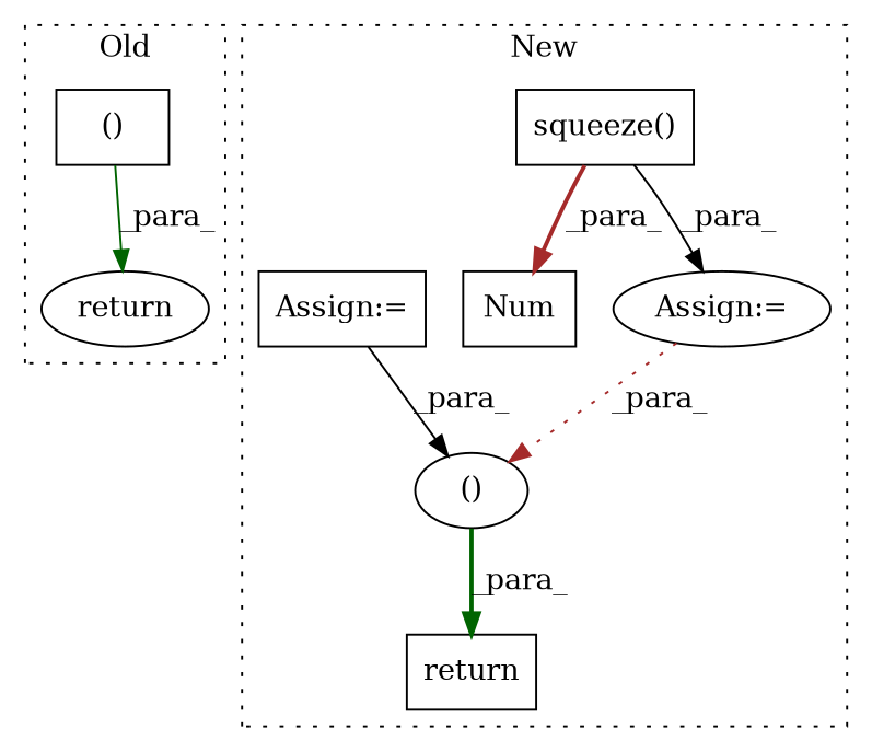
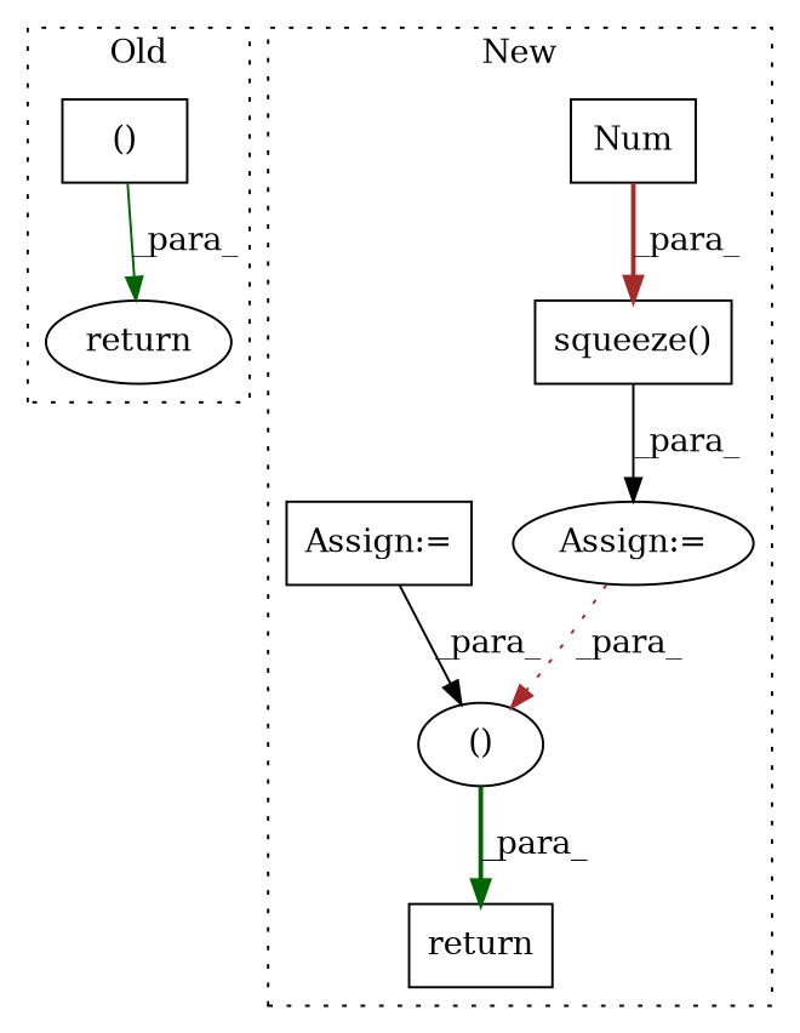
  digraph {
    node [a=54 l=6 shape=box]
    edge [color=darkgreen style=solid]
    n1 [label="()" s=1312]
    n2 [a=93 l=7 label=return s=1295 shape=ellipse]
    n3 [a=75 l="13,1" label="squeeze()" s="1113,1127"]
    n4 [a=76 l=1 label=Num s=1126]
    n5 [a=68 l=3 label="Assign:=" s=1110 shape=ellipse]
    n6 [label="()" s=1580 shape=ellipse]
    n7 [a=93 l=7 label=return s=1569]
    n8 [a=68 l=3 label="Assign:=" s=1213]
    subgraph cluster_1 {
      label=Old
      style=dotted
      n1
      n2
    }
    subgraph cluster_2 {
      label=New
      style=dotted
      n3
      n4
      n5
      n6
      n7
      n8
    }
    n1 -> n2 [label=_para_]
    n3 -> n5 [label=_para_ color=black]
-   n3 -> n4 [label=_para_ color=brown style=bold]
+   n4 -> n3 [label=_para_ color=brown style=bold]
    n5 -> n6 [label=_para_ color=brown style=dotted]
    n6 -> n7 [label=_para_ style=bold]
    n8 -> n6 [label=_para_ color=black]
  }
